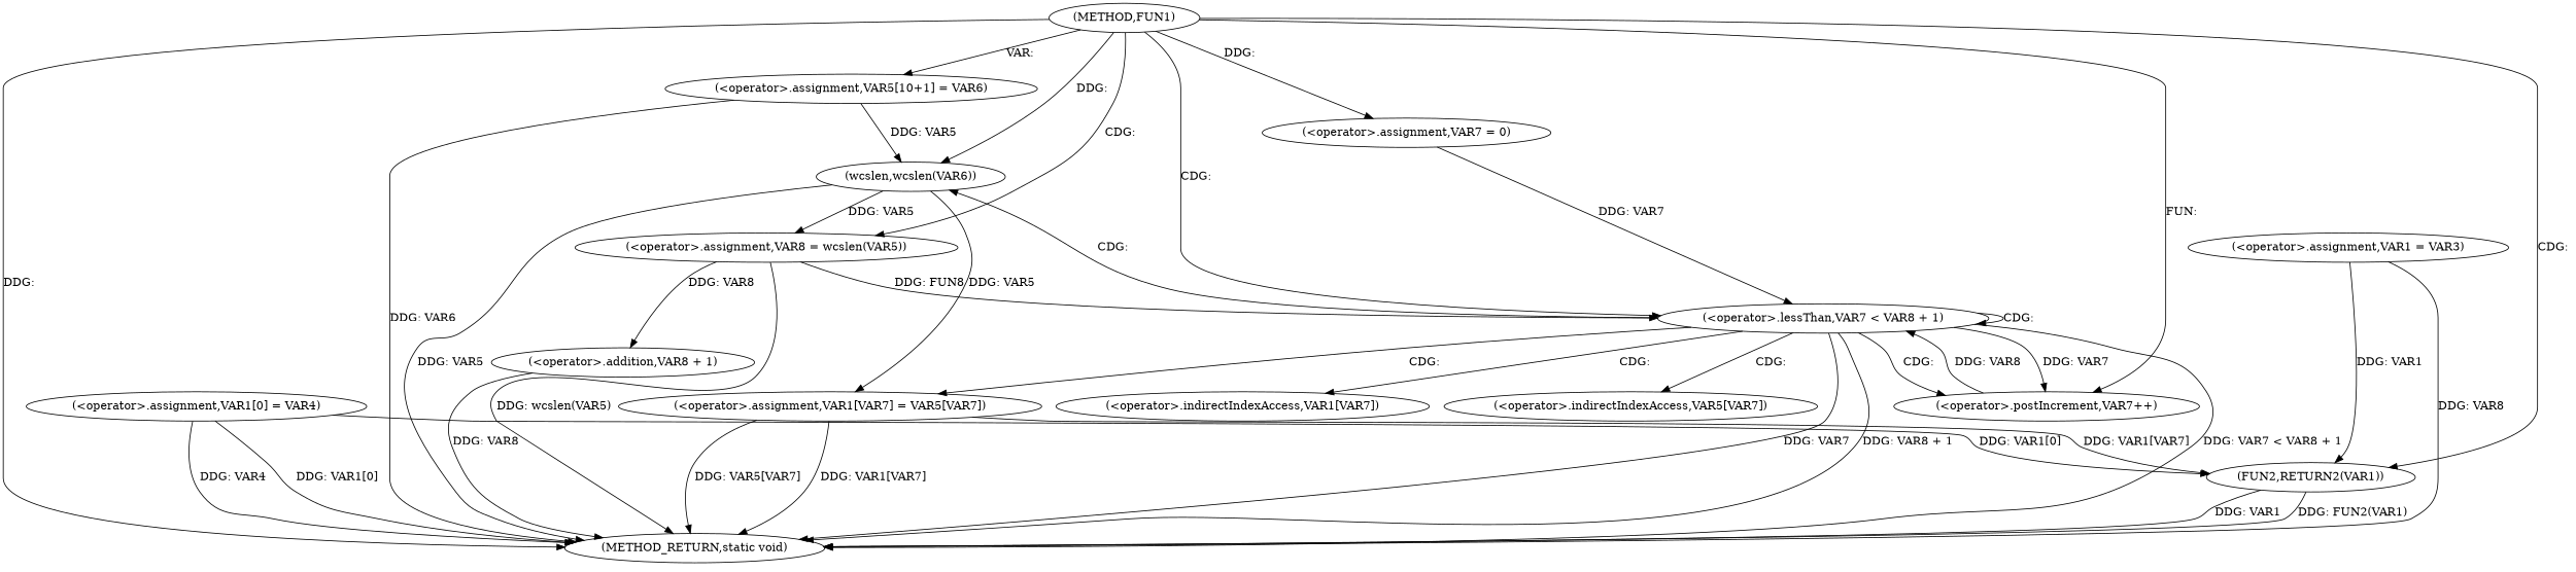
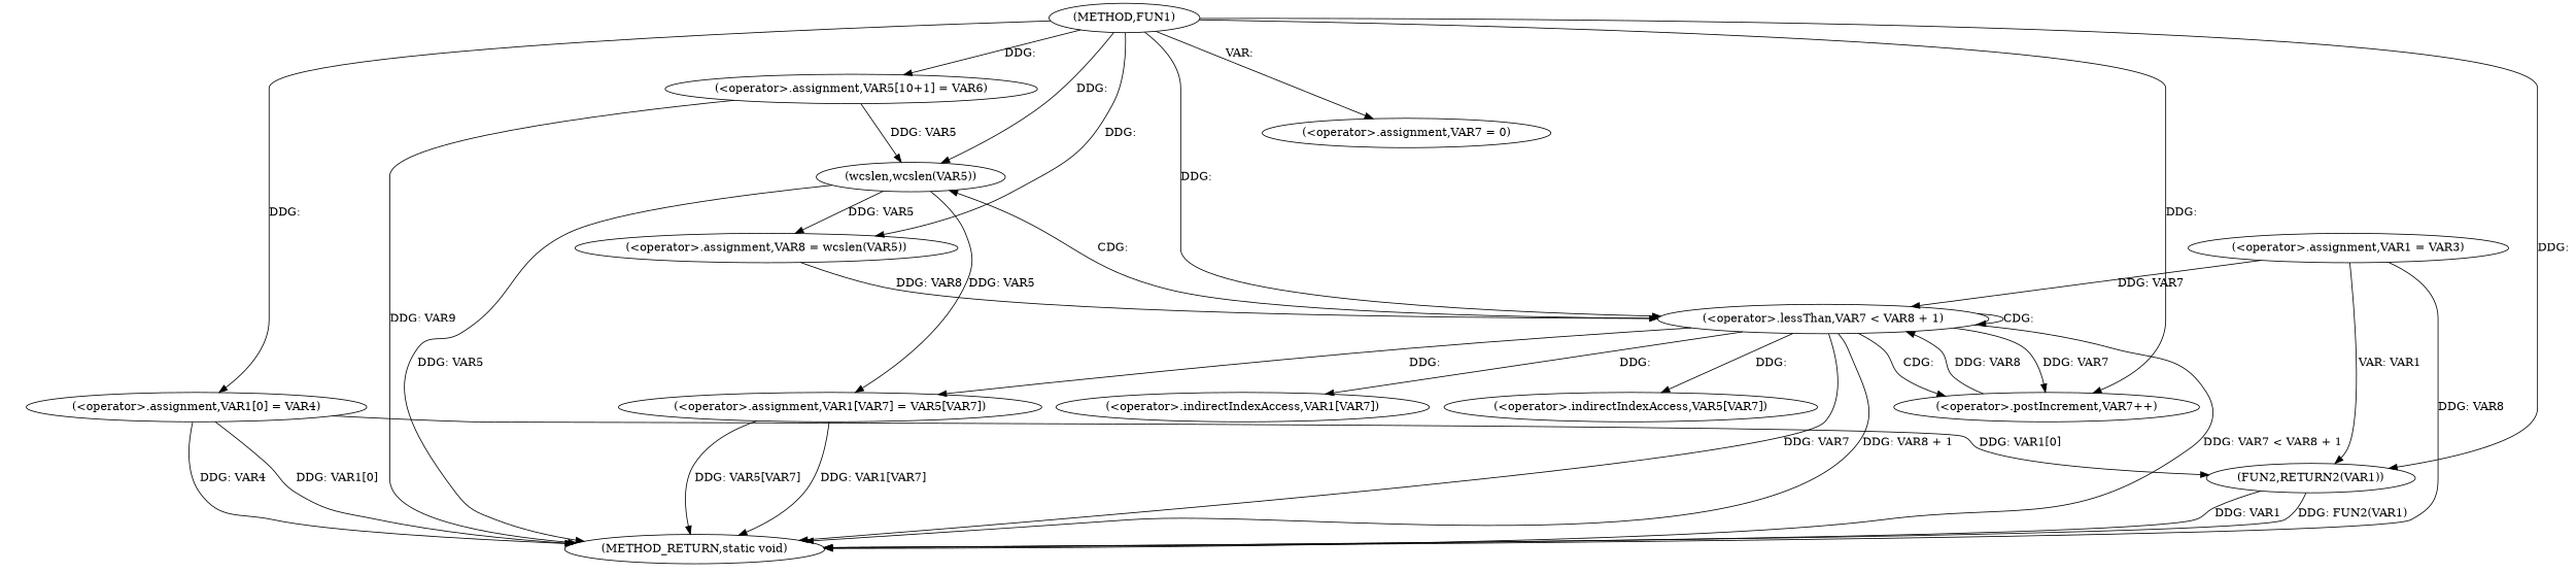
  digraph {
    n1 [label="(METHOD,FUN1)"]
    n2 [label="(<operator>.assignment,VAR1[0] = VAR4)"]
    n3 [label="(<operator>.assignment,VAR5[10+1] = VAR6)"]
    n4 [label="(<operator>.assignment,VAR8 = wcslen(VAR5))"]
-   n5 [label="(wcslen,wcslen(VAR6))"]
+   n5 [label="(wcslen,wcslen(VAR5))"]
    n6 [label="(<operator>.assignment,VAR7 = 0)"]
    n7 [label="(<operator>.lessThan,VAR7 < VAR8 + 1)"]
    n8 [label="(<operator>.postIncrement,VAR7++)"]
    n9 [label="(FUN2,RETURN2(VAR1))"]
    n10 [label="(<operator>.assignment,VAR1 = VAR3)"]
    n11 [label="(METHOD_RETURN,static void)"]
-   n12 [label="(<operator>.addition,VAR8 + 1)"]
    n13 [label="(<operator>.assignment,VAR1[VAR7] = VAR5[VAR7])"]
    n14 [label="(<operator>.indirectIndexAccess,VAR1[VAR7])"]
    n15 [label="(<operator>.indirectIndexAccess,VAR5[VAR7])"]
-   n1 -> n11 [label="DDG: "]
-   n1 -> n3 [label="VAR: "]
-   n1 -> n4 [label="CDG: "]
+   n1 -> n2 [label="DDG: "]
+   n1 -> n3 [label="DDG: "]
+   n1 -> n4 [label="DDG: "]
    n1 -> n5 [label="DDG: "]
-   n1 -> n6 [label="DDG: "]
-   n1 -> n7 [label="CDG: "]
-   n1 -> n8 [label="FUN: "]
-   n1 -> n9 [label="CDG: "]
+   n1 -> n6 [label="VAR: "]
+   n1 -> n7 [label="DDG: "]
+   n1 -> n8 [label="DDG: "]
+   n1 -> n9 [label="DDG: "]
    n2 -> n9 [label="DDG: VAR1[0]"]
    n2 -> n11 [label="DDG: VAR4"]
    n2 -> n11 [label="DDG: VAR1[0]"]
    n3 -> n5 [label="DDG: VAR5"]
-   n3 -> n11 [label="DDG: VAR6"]
-   n4 -> n7 [label="DDG: FUN8"]
-   n4 -> n11 [label="DDG: wcslen(VAR5)"]
-   n4 -> n12 [label="DDG: VAR8"]
+   n3 -> n11 [label="DDG: VAR9"]
+   n4 -> n7 [label="DDG: VAR8"]
    n5 -> n4 [label="DDG: VAR5"]
    n5 -> n11 [label="DDG: VAR5"]
    n5 -> n13 [label="DDG: VAR5"]
-   n6 -> n7 [label="DDG: VAR7"]
+   n10 -> n7 [label="DDG: VAR7"]
    n7 -> n5 [label="CDG: "]
    n7 -> n7 [label="CDG: "]
    n7 -> n8 [label="DDG: VAR7"]
    n7 -> n8 [label="CDG: "]
    n7 -> n11 [label="DDG: VAR7 < VAR8 + 1"]
    n7 -> n11 [label="DDG: VAR7"]
    n7 -> n11 [label="DDG: VAR8 + 1"]
-   n7 -> n13 [label="CDG: "]
-   n7 -> n14 [label="CDG: "]
-   n7 -> n15 [label="CDG: "]
+   n7 -> n13 [label="DDG: "]
+   n7 -> n14 [label="DDG: "]
+   n7 -> n15 [label="DDG: "]
    n8 -> n7 [label="DDG: VAR8"]
    n9 -> n11 [label="DDG: FUN2(VAR1)"]
    n9 -> n11 [label="DDG: VAR1"]
-   n10 -> n9 [label="DDG: VAR1"]
+   n10 -> n9 [label="VAR: VAR1"]
    n10 -> n11 [label="DDG: VAR8"]
-   n12 -> n11 [label="DDG: VAR8"]
-   n13 -> n9 [label="DDG: VAR1[VAR7]"]
    n13 -> n11 [label="DDG: VAR1[VAR7]"]
    n13 -> n11 [label="DDG: VAR5[VAR7]"]
  }
